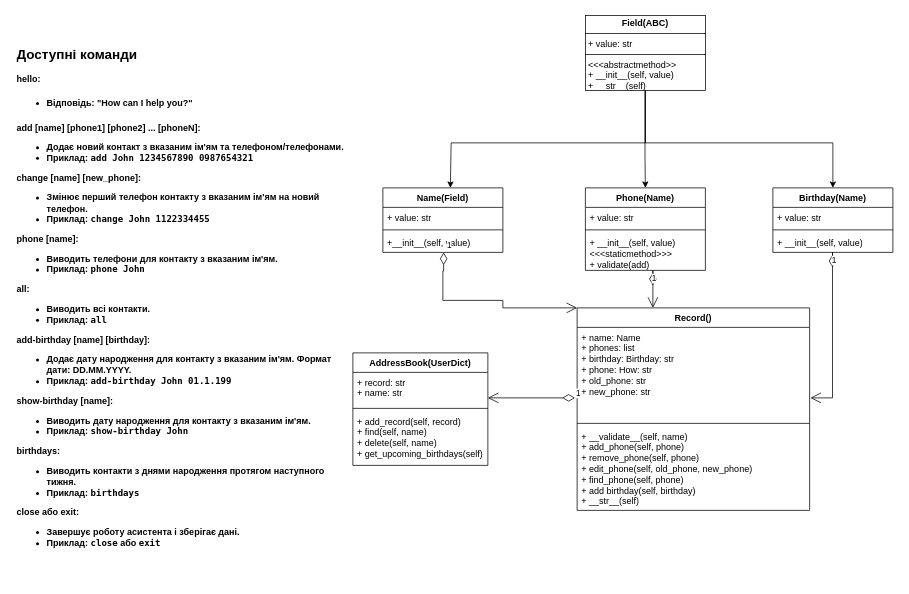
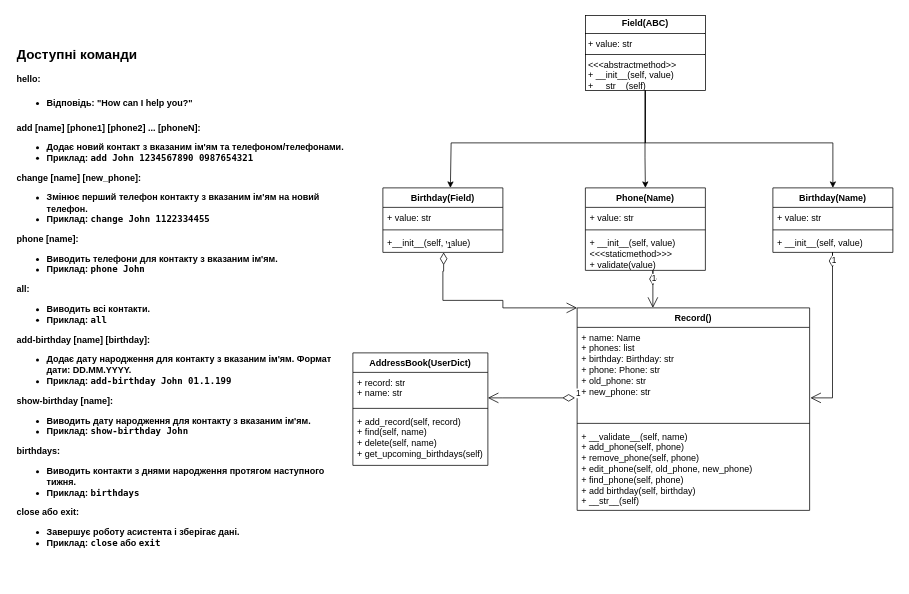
  <mxCell id="0" />
  <mxCell id="1" parent="0" />
  <mxCell id="2" style="edgeStyle=orthogonalEdgeStyle;rounded=0;orthogonalLoop=1;jettySize=auto;html=1;exitX=0.5;exitY=1;exitDx=0;exitDy=0;" edge="1" parent="1" source="3"><mxGeometry relative="1" as="geometry"><mxPoint x="600" y="250" as="targetPoint" /><Array as="points"><mxPoint x="860" y="190" /><mxPoint x="601" y="190" /></Array></mxGeometry></mxCell>
  <mxCell id="3" value="&lt;p style=&quot;margin:0px;margin-top:4px;text-align:center;&quot;&gt;&lt;b&gt;Field(ABC)&lt;/b&gt;&lt;/p&gt;&lt;hr size=&quot;1&quot; style=&quot;border-style:solid;&quot;&gt;&lt;p style=&quot;margin:0px;margin-left:4px;&quot;&gt;+ value: str&lt;/p&gt;&lt;hr size=&quot;1&quot; style=&quot;border-style:solid;&quot;&gt;&lt;p style=&quot;margin:0px;margin-left:4px;&quot;&gt;&amp;lt;&amp;lt;&amp;lt;abstractmethod&amp;gt;&amp;gt;&lt;br&gt;+ __init__(self, value)&lt;br&gt;+ __str__(self)&lt;/p&gt;" style="verticalAlign=top;align=left;overflow=fill;html=1;whiteSpace=wrap;" vertex="1" parent="1"><mxGeometry x="780" y="20" width="160" height="100" as="geometry" /></mxCell>
  <mxCell id="4" style="edgeStyle=orthogonalEdgeStyle;rounded=0;orthogonalLoop=1;jettySize=auto;html=1;exitX=0.5;exitY=1;exitDx=0;exitDy=0;" edge="1" parent="1" source="3"><mxGeometry relative="1" as="geometry"><mxPoint x="1110" y="250" as="targetPoint" /><mxPoint x="860" y="130" as="sourcePoint" /><Array as="points"><mxPoint x="860" y="190" /><mxPoint x="1110" y="190" /></Array></mxGeometry></mxCell>
  <mxCell id="5" style="edgeStyle=orthogonalEdgeStyle;rounded=0;orthogonalLoop=1;jettySize=auto;html=1;exitX=0.5;exitY=1;exitDx=0;exitDy=0;" edge="1" parent="1"><mxGeometry relative="1" as="geometry"><mxPoint x="860" y="250" as="targetPoint" /><mxPoint x="859.5" y="120" as="sourcePoint" /><Array as="points"><mxPoint x="859.5" y="210" /><mxPoint x="859.5" y="210" /></Array></mxGeometry></mxCell>
- <mxCell id="6" value="Name(Field)" style="swimlane;fontStyle=1;align=center;verticalAlign=top;childLayout=stackLayout;horizontal=1;startSize=26;horizontalStack=0;resizeParent=1;resizeParentMax=0;resizeLast=0;collapsible=1;marginBottom=0;whiteSpace=wrap;html=1;" vertex="1" parent="1"><mxGeometry y="250" width="160" height="86" as="geometry" x="510" /></mxCell>
+ <mxCell id="6" value="Birthday(Field)" style="swimlane;fontStyle=1;align=center;verticalAlign=top;childLayout=stackLayout;horizontal=1;startSize=26;horizontalStack=0;resizeParent=1;resizeParentMax=0;resizeLast=0;collapsible=1;marginBottom=0;whiteSpace=wrap;html=1;" vertex="1" parent="1"><mxGeometry y="250" width="160" height="86" as="geometry" x="510" /></mxCell>
  <mxCell id="7" value="+ value: str" style="text;strokeColor=none;fillColor=none;align=left;verticalAlign=top;spacingLeft=4;spacingRight=4;overflow=hidden;rotatable=0;points=[[0,0.5],[1,0.5]];portConstraint=eastwest;whiteSpace=wrap;html=1;" vertex="1" parent="6"><mxGeometry y="26" width="160" height="26" as="geometry" /></mxCell>
  <mxCell id="8" value="" style="line;strokeWidth=1;fillColor=none;align=left;verticalAlign=middle;spacingTop=-1;spacingLeft=3;spacingRight=3;rotatable=0;labelPosition=right;points=[];portConstraint=eastwest;strokeColor=inherit;" vertex="1" parent="6"><mxGeometry y="52" width="160" height="8" as="geometry" /></mxCell>
  <mxCell id="9" value="+__init__(self, value)" style="text;strokeColor=none;fillColor=none;align=left;verticalAlign=top;spacingLeft=4;spacingRight=4;overflow=hidden;rotatable=0;points=[[0,0.5],[1,0.5]];portConstraint=eastwest;whiteSpace=wrap;html=1;" vertex="1" parent="6"><mxGeometry y="60" width="160" height="26" as="geometry" /></mxCell>
  <mxCell id="10" value="Phone(Name)" style="swimlane;fontStyle=1;align=center;verticalAlign=top;childLayout=stackLayout;horizontal=1;startSize=26;horizontalStack=0;resizeParent=1;resizeParentMax=0;resizeLast=0;collapsible=1;marginBottom=0;whiteSpace=wrap;html=1;" vertex="1" parent="1"><mxGeometry x="780" y="250" width="160" height="110" as="geometry" /></mxCell>
  <mxCell id="11" value="+ value: str" style="text;strokeColor=none;fillColor=none;align=left;verticalAlign=top;spacingLeft=4;spacingRight=4;overflow=hidden;rotatable=0;points=[[0,0.5],[1,0.5]];portConstraint=eastwest;whiteSpace=wrap;html=1;" vertex="1" parent="10"><mxGeometry y="26" width="160" height="26" as="geometry" /></mxCell>
  <mxCell id="12" value="" style="line;strokeWidth=1;fillColor=none;align=left;verticalAlign=middle;spacingTop=-1;spacingLeft=3;spacingRight=3;rotatable=0;labelPosition=right;points=[];portConstraint=eastwest;strokeColor=inherit;" vertex="1" parent="10"><mxGeometry y="52" width="160" height="8" as="geometry" /></mxCell>
- <mxCell id="13" value="+ __init__(self, value)&lt;div&gt;&amp;lt;&amp;lt;&amp;lt;staticmethod&amp;gt;&amp;gt;&amp;gt;&lt;br&gt;+ validate(add)&lt;/div&gt;" style="text;strokeColor=none;fillColor=none;align=left;verticalAlign=top;spacingLeft=4;spacingRight=4;overflow=hidden;rotatable=0;points=[[0,0.5],[1,0.5]];portConstraint=eastwest;whiteSpace=wrap;html=1;" vertex="1" parent="10"><mxGeometry y="60" width="160" height="50" as="geometry" /></mxCell>
+ <mxCell id="13" value="+ __init__(self, value)&lt;div&gt;&amp;lt;&amp;lt;&amp;lt;staticmethod&amp;gt;&amp;gt;&amp;gt;&lt;br&gt;+ validate(value)&lt;/div&gt;" style="text;strokeColor=none;fillColor=none;align=left;verticalAlign=top;spacingLeft=4;spacingRight=4;overflow=hidden;rotatable=0;points=[[0,0.5],[1,0.5]];portConstraint=eastwest;whiteSpace=wrap;html=1;" vertex="1" parent="10"><mxGeometry y="60" width="160" height="50" as="geometry" /></mxCell>
  <mxCell id="14" value="Birthday(Name)" style="swimlane;fontStyle=1;align=center;verticalAlign=top;childLayout=stackLayout;horizontal=1;startSize=26;horizontalStack=0;resizeParent=1;resizeParentMax=0;resizeLast=0;collapsible=1;marginBottom=0;whiteSpace=wrap;html=1;" vertex="1" parent="1"><mxGeometry x="1030" y="250" width="160" height="86" as="geometry" /></mxCell>
  <mxCell id="15" value="+ value: str" style="text;strokeColor=none;fillColor=none;align=left;verticalAlign=top;spacingLeft=4;spacingRight=4;overflow=hidden;rotatable=0;points=[[0,0.5],[1,0.5]];portConstraint=eastwest;whiteSpace=wrap;html=1;" vertex="1" parent="14"><mxGeometry y="26" width="160" height="26" as="geometry" /></mxCell>
  <mxCell id="16" value="" style="line;strokeWidth=1;fillColor=none;align=left;verticalAlign=middle;spacingTop=-1;spacingLeft=3;spacingRight=3;rotatable=0;labelPosition=right;points=[];portConstraint=eastwest;strokeColor=inherit;" vertex="1" parent="14"><mxGeometry y="52" width="160" height="8" as="geometry" /></mxCell>
  <mxCell id="17" value="+ __init__(self, value)" style="text;strokeColor=none;fillColor=none;align=left;verticalAlign=top;spacingLeft=4;spacingRight=4;overflow=hidden;rotatable=0;points=[[0,0.5],[1,0.5]];portConstraint=eastwest;whiteSpace=wrap;html=1;" vertex="1" parent="14"><mxGeometry y="60" width="160" height="26" as="geometry" /></mxCell>
  <mxCell id="18" value="1" style="endArrow=open;html=1;endSize=12;startArrow=diamondThin;startSize=14;startFill=0;edgeStyle=orthogonalEdgeStyle;align=left;verticalAlign=bottom;rounded=0;" edge="1" parent="1"><mxGeometry x="-1" y="3" relative="1" as="geometry"><mxPoint x="870" y="380" as="sourcePoint" /><mxPoint x="870" y="410" as="targetPoint" /><Array as="points"><mxPoint x="870" y="360" /><mxPoint x="870" y="360" /></Array></mxGeometry></mxCell>
  <mxCell id="19" value="1" style="endArrow=open;html=1;endSize=12;startArrow=diamondThin;startSize=14;startFill=0;edgeStyle=orthogonalEdgeStyle;align=left;verticalAlign=bottom;rounded=0;" edge="1" parent="1"><mxGeometry x="-1" y="3" relative="1" as="geometry"><mxPoint x="1109.5" y="356" as="sourcePoint" /><mxPoint x="1080" y="530" as="targetPoint" /><Array as="points"><mxPoint x="1109.5" y="336" /><mxPoint x="1109.5" y="336" /></Array></mxGeometry></mxCell>
  <mxCell id="20" value="Record()" style="swimlane;fontStyle=1;align=center;verticalAlign=top;childLayout=stackLayout;horizontal=1;startSize=26;horizontalStack=0;resizeParent=1;resizeParentMax=0;resizeLast=0;collapsible=1;marginBottom=0;whiteSpace=wrap;html=1;" vertex="1" parent="1"><mxGeometry x="769" y="410" width="310" height="270" as="geometry" /></mxCell>
- <mxCell id="21" value="+ name: Name&lt;br&gt;+ phones: list&lt;div&gt;+ birthday: Birthday: str&lt;br&gt;+ phone: How: str&lt;/div&gt;&lt;div&gt;+ old_phone: str&lt;/div&gt;&lt;div&gt;+ new_phone: str&lt;/div&gt;&lt;div&gt;&lt;br&gt;&lt;/div&gt;&lt;div&gt;&lt;br&gt;&lt;/div&gt;" style="text;strokeColor=none;fillColor=none;align=left;verticalAlign=top;spacingLeft=4;spacingRight=4;overflow=hidden;rotatable=0;points=[[0,0.5],[1,0.5]];portConstraint=eastwest;whiteSpace=wrap;html=1;" vertex="1" parent="20"><mxGeometry y="26" width="310" height="124" as="geometry" /></mxCell>
+ <mxCell id="21" value="+ name: Name&lt;br&gt;+ phones: list&lt;div&gt;+ birthday: Birthday: str&lt;br&gt;+ phone: Phone: str&lt;/div&gt;&lt;div&gt;+ old_phone: str&lt;/div&gt;&lt;div&gt;+ new_phone: str&lt;/div&gt;&lt;div&gt;&lt;br&gt;&lt;/div&gt;&lt;div&gt;&lt;br&gt;&lt;/div&gt;" style="text;strokeColor=none;fillColor=none;align=left;verticalAlign=top;spacingLeft=4;spacingRight=4;overflow=hidden;rotatable=0;points=[[0,0.5],[1,0.5]];portConstraint=eastwest;whiteSpace=wrap;html=1;" vertex="1" parent="20"><mxGeometry y="26" width="310" height="124" as="geometry" /></mxCell>
  <mxCell id="22" value="" style="line;strokeWidth=1;fillColor=none;align=left;verticalAlign=middle;spacingTop=-1;spacingLeft=3;spacingRight=3;rotatable=0;labelPosition=right;points=[];portConstraint=eastwest;strokeColor=inherit;" vertex="1" parent="20"><mxGeometry y="150" width="310" height="8" as="geometry" /></mxCell>
  <mxCell id="23" value="+ __validate__(self, name)&lt;div&gt;+ add_phone(self, phone)&lt;/div&gt;&lt;div&gt;+ remove_phone(self, phone)&lt;/div&gt;&lt;div&gt;+ edit_phone(self, old_phone, new_phone)&lt;/div&gt;&lt;div&gt;+ find_phone(self, phone)&lt;/div&gt;&lt;div&gt;+ add birthday(self, birthday)&lt;/div&gt;&lt;div&gt;+ __str__(self)&lt;/div&gt;&lt;div&gt;&lt;br&gt;&lt;/div&gt;&lt;div&gt;&lt;br&gt;&lt;/div&gt;" style="text;strokeColor=none;fillColor=none;align=left;verticalAlign=top;spacingLeft=4;spacingRight=4;overflow=hidden;rotatable=0;points=[[0,0.5],[1,0.5]];portConstraint=eastwest;whiteSpace=wrap;html=1;" vertex="1" parent="20"><mxGeometry y="158" width="310" height="112" as="geometry" /></mxCell>
  <mxCell id="24" value="1" style="endArrow=open;html=1;endSize=12;startArrow=diamondThin;startSize=14;startFill=0;edgeStyle=orthogonalEdgeStyle;align=left;verticalAlign=bottom;rounded=0;exitX=0.819;exitY=0.962;exitDx=0;exitDy=0;exitPerimeter=0;entryX=0;entryY=0;entryDx=0;entryDy=0;" edge="1" parent="1" target="20"><mxGeometry x="-1" y="3" relative="1" as="geometry"><mxPoint x="591.04" y="336.002" as="sourcePoint" /><mxPoint x="670" y="410" as="targetPoint" /><Array as="points"><mxPoint x="591" y="361" /><mxPoint x="590" y="361" /><mxPoint x="590" y="400" /><mxPoint x="670" y="400" /><mxPoint x="670" y="410" /></Array></mxGeometry></mxCell>
  <mxCell id="25" value="1" style="endArrow=open;html=1;endSize=12;startArrow=diamondThin;startSize=14;startFill=0;edgeStyle=orthogonalEdgeStyle;align=left;verticalAlign=bottom;rounded=0;exitX=-0.009;exitY=0.823;exitDx=0;exitDy=0;exitPerimeter=0;" edge="1" parent="1"><mxGeometry x="-1" y="3" relative="1" as="geometry"><mxPoint x="766.21" y="530.002" as="sourcePoint" /><mxPoint x="650" y="530" as="targetPoint" /><Array as="points"><mxPoint x="670" y="530" /></Array></mxGeometry></mxCell>
  <mxCell id="26" value="AddressBook(UserDict)" style="swimlane;fontStyle=1;align=center;verticalAlign=top;childLayout=stackLayout;horizontal=1;startSize=26;horizontalStack=0;resizeParent=1;resizeParentMax=0;resizeLast=0;collapsible=1;marginBottom=0;whiteSpace=wrap;html=1;" vertex="1" parent="1"><mxGeometry x="470" y="470" width="180" height="150" as="geometry" /></mxCell>
  <mxCell id="27" value="+ record: str&lt;div&gt;+ name: str&lt;/div&gt;" style="text;strokeColor=none;fillColor=none;align=left;verticalAlign=top;spacingLeft=4;spacingRight=4;overflow=hidden;rotatable=0;points=[[0,0.5],[1,0.5]];portConstraint=eastwest;whiteSpace=wrap;html=1;" vertex="1" parent="26"><mxGeometry y="26" width="180" height="44" as="geometry" /></mxCell>
  <mxCell id="28" value="" style="line;strokeWidth=1;fillColor=none;align=left;verticalAlign=middle;spacingTop=-1;spacingLeft=3;spacingRight=3;rotatable=0;labelPosition=right;points=[];portConstraint=eastwest;strokeColor=inherit;" vertex="1" parent="26"><mxGeometry y="70" width="180" height="8" as="geometry" /></mxCell>
  <mxCell id="29" value="+ add_record(self, record)&lt;div&gt;+ find(self, name)&lt;/div&gt;&lt;div&gt;+ delete(self, name)&lt;/div&gt;&lt;div&gt;+ get_upcoming_birthdays(self)&lt;/div&gt;&lt;div&gt;&lt;br&gt;&lt;/div&gt;" style="text;strokeColor=none;fillColor=none;align=left;verticalAlign=top;spacingLeft=4;spacingRight=4;overflow=hidden;rotatable=0;points=[[0,0.5],[1,0.5]];portConstraint=eastwest;whiteSpace=wrap;html=1;" vertex="1" parent="26"><mxGeometry y="78" width="180" height="72" as="geometry" /></mxCell>
  <mxCell id="30" value="&lt;h1 style=&quot;margin-top: 0px;&quot;&gt;&lt;span style=&quot;font-size: 18px; background-color: initial;&quot;&gt;Доступні команди&amp;nbsp;&lt;br&gt;&lt;/span&gt;&lt;p style=&quot;font-size: 12px;&quot;&gt;&lt;strong&gt;hello&lt;/strong&gt;:&lt;/p&gt;&lt;ul style=&quot;font-size: 18px;&quot;&gt;&lt;li style=&quot;font-size: 12px;&quot;&gt;Відповідь: &quot;How can I help you?&quot;&lt;/li&gt;&lt;/ul&gt;&lt;div style=&quot;font-size: 12px;&quot;&gt;&lt;p&gt;&lt;strong&gt;add [name] [phone1] [phone2] ... [phoneN]&lt;/strong&gt;:&lt;/p&gt;&lt;ul&gt;&lt;li&gt;Додає новий контакт з вказаним ім'ям та телефоном/телефонами.&lt;/li&gt;&lt;li&gt;Приклад: &lt;code&gt;add John 1234567890 0987654321&lt;/code&gt;&lt;/li&gt;&lt;/ul&gt;&lt;div&gt;&lt;p&gt;&lt;strong&gt;change [name] [new_phone]&lt;/strong&gt;:&lt;/p&gt;&lt;ul&gt;&lt;li&gt;Змінює перший телефон контакту з вказаним ім'ям на новий телефон.&lt;/li&gt;&lt;li&gt;Приклад: &lt;code&gt;change John 1122334455&lt;/code&gt;&lt;/li&gt;&lt;/ul&gt;&lt;div&gt;&lt;p&gt;&lt;strong&gt;phone [name]&lt;/strong&gt;:&lt;/p&gt;&lt;ul&gt;&lt;li&gt;Виводить телефони для контакту з вказаним ім'ям.&lt;/li&gt;&lt;li&gt;Приклад: &lt;code&gt;phone John&lt;/code&gt;&lt;/li&gt;&lt;/ul&gt;&lt;div&gt;&lt;p&gt;&lt;strong&gt;all&lt;/strong&gt;:&lt;/p&gt;&lt;ul&gt;&lt;li&gt;Виводить всі контакти.&lt;/li&gt;&lt;li&gt;Приклад: &lt;code&gt;all&lt;/code&gt;&lt;/li&gt;&lt;/ul&gt;&lt;div&gt;&lt;p&gt;&lt;strong&gt;add-birthday [name] [birthday]&lt;/strong&gt;:&lt;/p&gt;&lt;ul&gt;&lt;li&gt;Додає дату народження для контакту з вказаним ім'ям. Формат дати: DD.MM.YYYY.&lt;/li&gt;&lt;li&gt;Приклад: &lt;code&gt;add-birthday John 01.1.199&lt;/code&gt;&lt;/li&gt;&lt;/ul&gt;&lt;div&gt;&lt;p&gt;&lt;strong&gt;show-birthday [name]&lt;/strong&gt;:&lt;/p&gt;&lt;ul&gt;&lt;li&gt;Виводить дату народження для контакту з вказаним ім'ям.&lt;/li&gt;&lt;li&gt;Приклад: &lt;code&gt;show-birthday John&lt;/code&gt;&lt;/li&gt;&lt;/ul&gt;&lt;div&gt;&lt;p&gt;&lt;strong&gt;birthdays&lt;/strong&gt;:&lt;/p&gt;&lt;ul&gt;&lt;li&gt;Виводить контакти з днями народження протягом наступного тижня.&lt;/li&gt;&lt;li&gt;Приклад: &lt;code&gt;birthdays&lt;/code&gt;&lt;/li&gt;&lt;/ul&gt;&lt;div&gt;&lt;p&gt;&lt;strong&gt;close&lt;/strong&gt; або &lt;strong&gt;exit&lt;/strong&gt;:&lt;/p&gt;&lt;ul&gt;&lt;li&gt;Завершує роботу асистента і зберігає дані.&lt;/li&gt;&lt;li&gt;Приклад: &lt;code&gt;close&lt;/code&gt; або &lt;code&gt;exit&lt;/code&gt;&lt;/li&gt;&lt;/ul&gt;&lt;/div&gt;&lt;/div&gt;&lt;/div&gt;&lt;/div&gt;&lt;/div&gt;&lt;/div&gt;&lt;/div&gt;&lt;/div&gt;&lt;/h1&gt;" style="text;html=1;whiteSpace=wrap;overflow=hidden;rounded=0;" vertex="1" parent="1"><mxGeometry x="20" y="50" width="440" height="720" as="geometry" /></mxCell>
